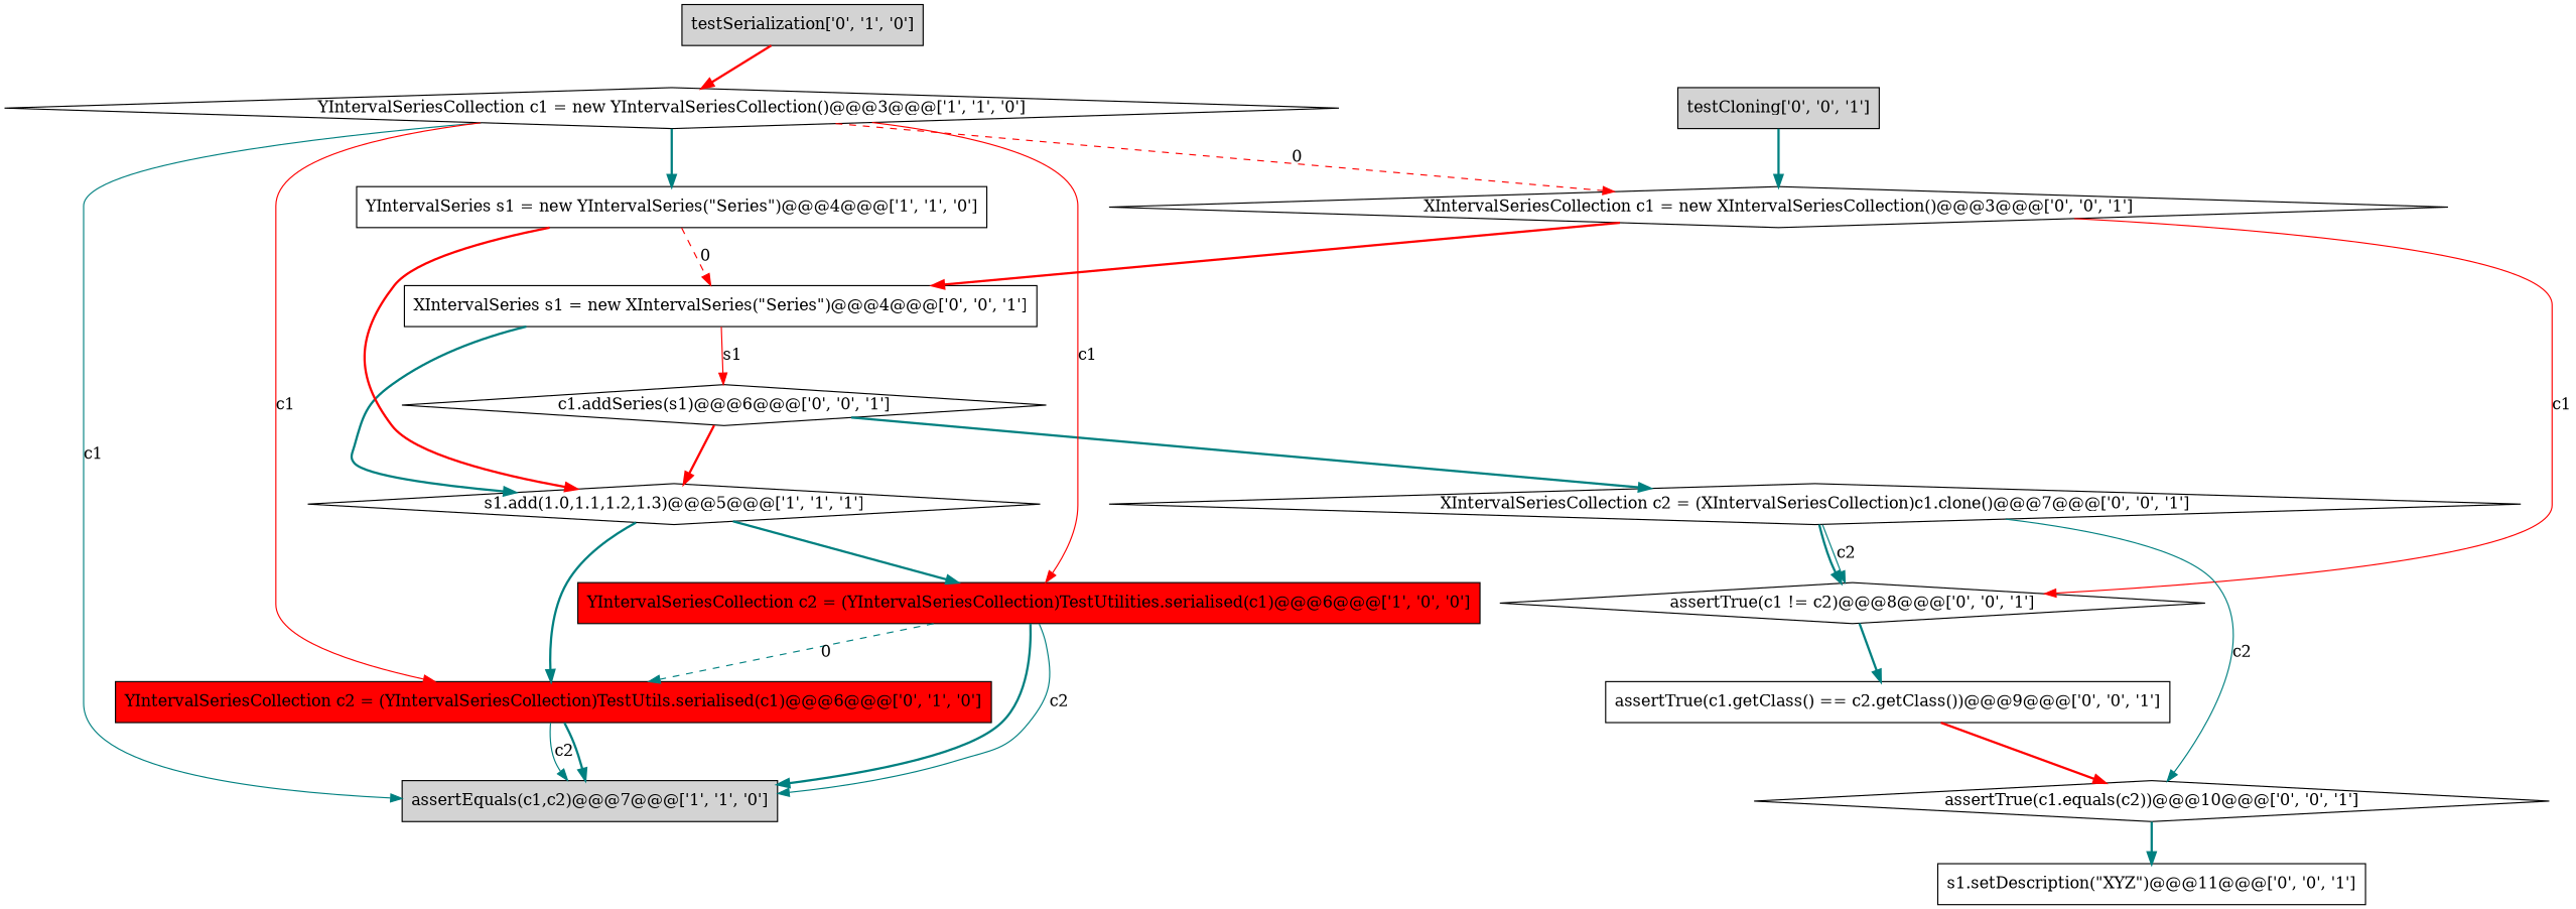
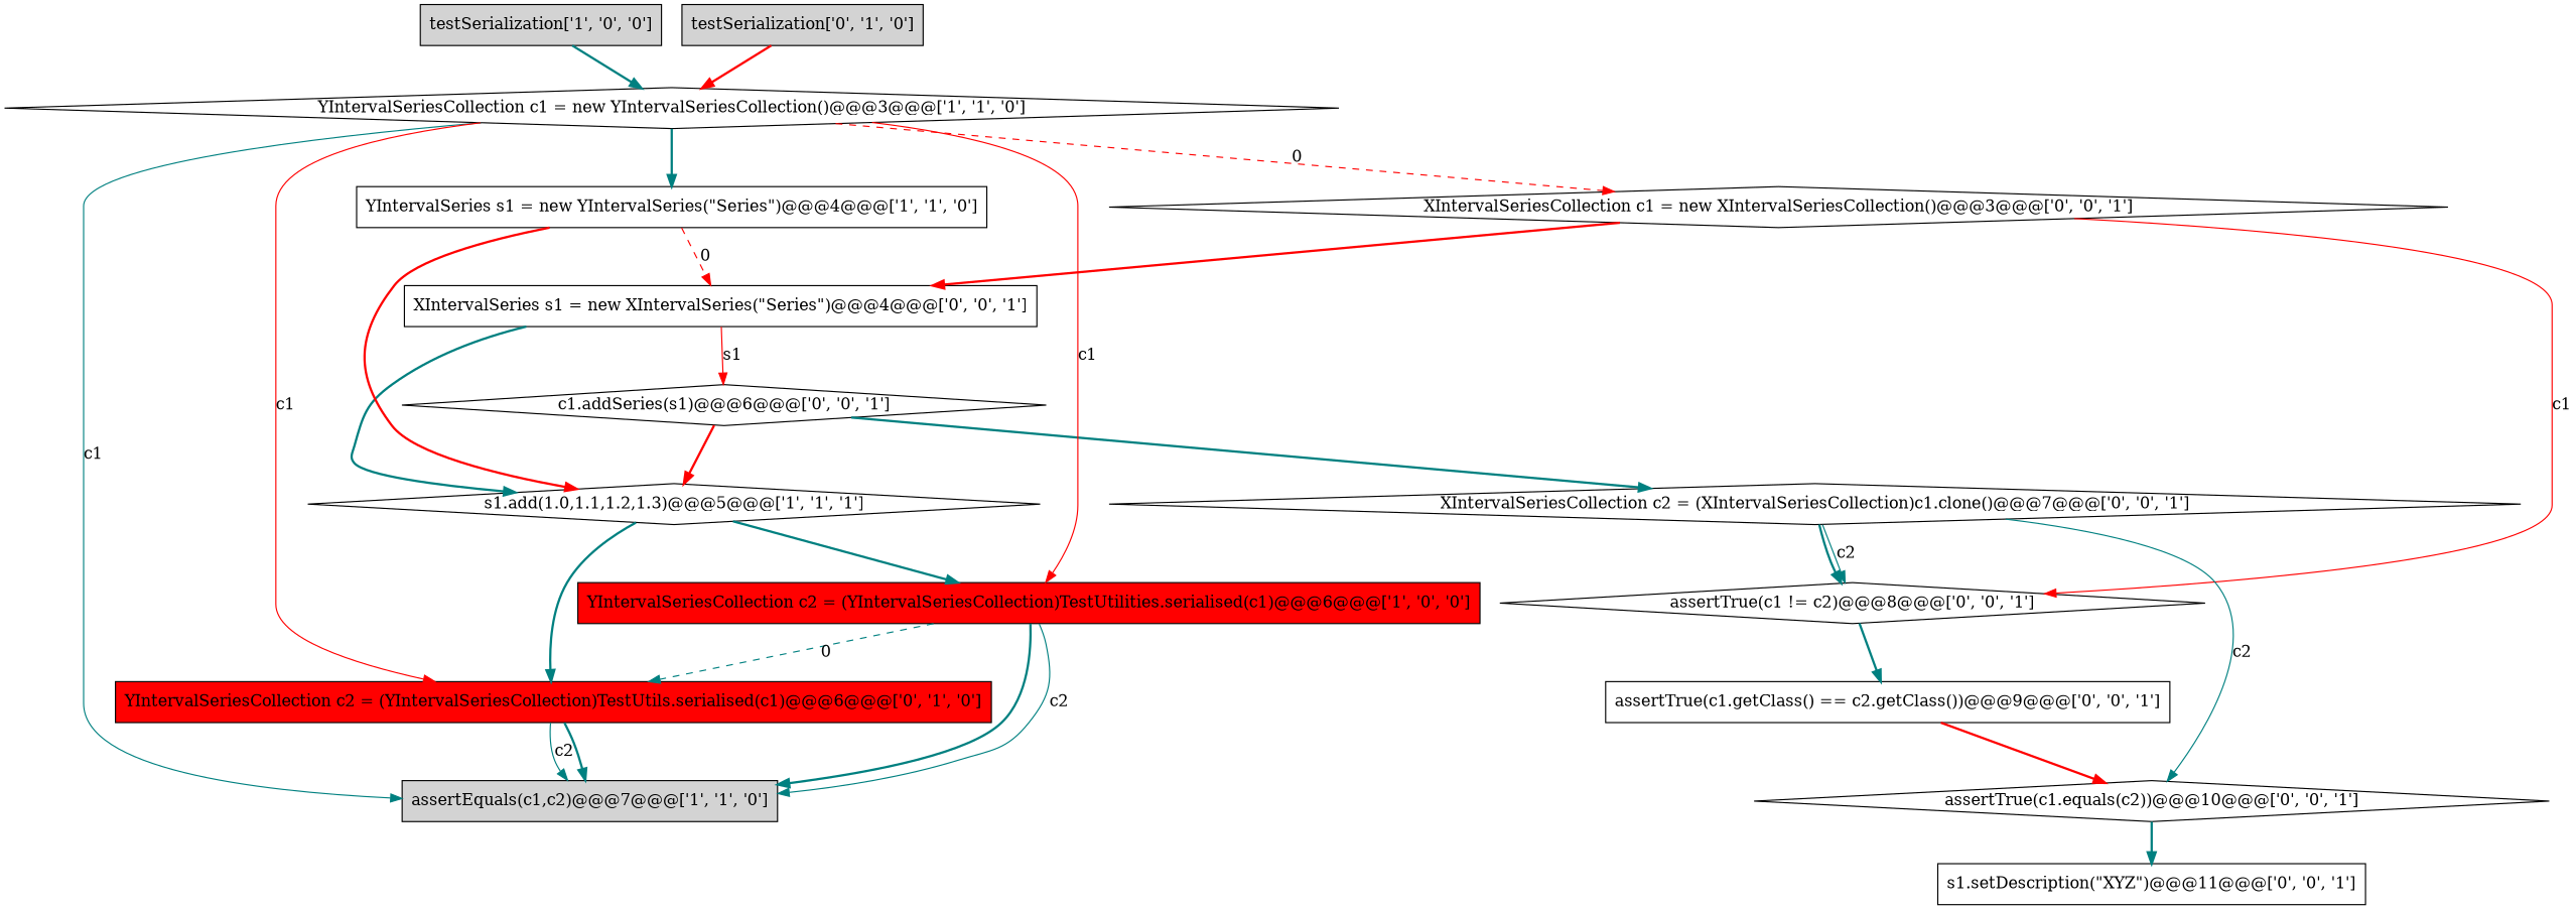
  digraph {
    node [fillcolor=white shape=box style=filled]
    edge [color=teal style=bold]
-   n1 [fillcolor=lightgray label="testCloning['0', '0', '1']"]
    n2 [label="XIntervalSeriesCollection c1 = new XIntervalSeriesCollection()@@@3@@@['0', '0', '1']" shape=diamond]
    n3 [label="XIntervalSeries s1 = new XIntervalSeries(\"Series\")@@@4@@@['0', '0', '1']"]
    n4 [label="assertTrue(c1 != c2)@@@8@@@['0', '0', '1']" shape=diamond]
    n5 [fillcolor=lightgray label="assertEquals(c1,c2)@@@7@@@['1', '1', '0']"]
    n6 [label="s1.setDescription(\"XYZ\")@@@11@@@['0', '0', '1']"]
    n7 [label="c1.addSeries(s1)@@@6@@@['0', '0', '1']" shape=diamond]
    n8 [label="s1.add(1.0,1.1,1.2,1.3)@@@5@@@['1', '1', '1']" shape=diamond]
    n9 [label="XIntervalSeriesCollection c2 = (XIntervalSeriesCollection)c1.clone()@@@7@@@['0', '0', '1']" shape=diamond]
    n10 [fillcolor=red label="YIntervalSeriesCollection c2 = (YIntervalSeriesCollection)TestUtils.serialised(c1)@@@6@@@['0', '1', '0']"]
    n11 [fillcolor=red label="YIntervalSeriesCollection c2 = (YIntervalSeriesCollection)TestUtilities.serialised(c1)@@@6@@@['1', '0', '0']"]
    n12 [label="assertTrue(c1.equals(c2))@@@10@@@['0', '0', '1']" shape=diamond]
    n13 [label="assertTrue(c1.getClass() == c2.getClass())@@@9@@@['0', '0', '1']"]
+   n14 [fillcolor=lightgray label="testSerialization['1', '0', '0']"]
    n15 [label="YIntervalSeriesCollection c1 = new YIntervalSeriesCollection()@@@3@@@['1', '1', '0']" shape=diamond]
    n16 [label="YIntervalSeries s1 = new YIntervalSeries(\"Series\")@@@4@@@['1', '1', '0']"]
    n17 [fillcolor=lightgray label="testSerialization['0', '1', '0']"]
-   n1 -> n2
    n2 -> n3 [color=red]
    n2 -> n4 [color=red label=c1 style=solid]
    n3 -> n7 [color=red label=s1 style=solid]
    n3 -> n8
    n4 -> n13
    n7 -> n8 [color=red]
    n7 -> n9
    n8 -> n10
    n8 -> n11
    n9 -> n4 [label=c2 style=solid]
    n9 -> n4
    n9 -> n12 [label=c2 style=solid]
    n10 -> n5 [label=c2 style=solid]
    n10 -> n5
    n11 -> n5
    n11 -> n5 [label=c2 style=solid]
    n11 -> n10 [label=0 style=dashed]
    n12 -> n6
    n13 -> n12 [color=red]
+   n14 -> n15
    n15 -> n2 [color=red label=0 style=dashed]
    n15 -> n5 [label=c1 style=solid]
    n15 -> n10 [color=red label=c1 style=solid]
    n15 -> n11 [color=red label=c1 style=solid]
    n15 -> n16
    n16 -> n3 [color=red label=0 style=dashed]
    n16 -> n8 [color=red]
    n17 -> n15 [color=red]
  }
